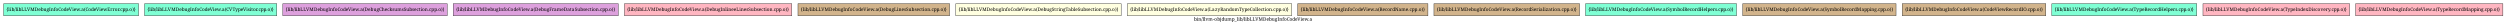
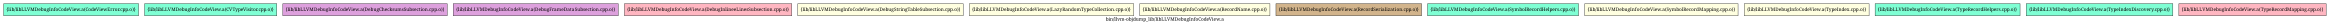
  digraph {
    label="bin/llvm-objdump_lib/libLLVMDebugInfoCodeView.a"
    rankdir=TB
    fontname="Noto Serif"
    node [group=0 shape=box style=filled fillcolor=aquamarine fontname="Noto Serif"]
    n1 [label="{lib/libLLVMDebugInfoCodeView.a(CodeViewError.cpp.o)}"]
    n2 [label="{lib/libLLVMDebugInfoCodeView.a(CVTypeVisitor.cpp.o)}"]
    n3 [label="{lib/libLLVMDebugInfoCodeView.a(DebugChecksumsSubsection.cpp.o)}" fillcolor=plum]
    n4 [label="{lib/libLLVMDebugInfoCodeView.a(DebugFrameDataSubsection.cpp.o)}" fillcolor=plum]
    n5 [label="{lib/libLLVMDebugInfoCodeView.a(DebugInlineeLinesSubsection.cpp.o)}" fillcolor=lightpink]
-   n6 [label="{lib/libLLVMDebugInfoCodeView.a(DebugLinesSubsection.cpp.o)}" fillcolor=tan]
    n7 [label="{lib/libLLVMDebugInfoCodeView.a(DebugStringTableSubsection.cpp.o)}" fillcolor=lightyellow]
    n8 [label="{lib/libLLVMDebugInfoCodeView.a(LazyRandomTypeCollection.cpp.o)}" fillcolor=lightyellow]
-   n9 [label="{lib/libLLVMDebugInfoCodeView.a(RecordName.cpp.o)}" fillcolor=tan]
+   n9 [label="{lib/libLLVMDebugInfoCodeView.a(RecordName.cpp.o)}" fillcolor=lightyellow]
    n10 [label="{lib/libLLVMDebugInfoCodeView.a(RecordSerialization.cpp.o)}" fillcolor=tan]
    n11 [label="{lib/libLLVMDebugInfoCodeView.a(SymbolRecordHelpers.cpp.o)}"]
-   n12 [label="{lib/libLLVMDebugInfoCodeView.a(SymbolRecordMapping.cpp.o)}" fillcolor=tan]
-   n13 [label="{lib/libLLVMDebugInfoCodeView.a(CodeViewRecordIO.cpp.o)}" fillcolor=tan]
+   n12 [label="{lib/libLLVMDebugInfoCodeView.a(SymbolRecordMapping.cpp.o)}" fillcolor=lightyellow]
+   n14 [label="{lib/libLLVMDebugInfoCodeView.a(TypeIndex.cpp.o)}" fillcolor=lightyellow]
    n15 [label="{lib/libLLVMDebugInfoCodeView.a(TypeRecordHelpers.cpp.o)}"]
-   n16 [label="{lib/libLLVMDebugInfoCodeView.a(TypeIndexDiscovery.cpp.o)}" fillcolor=lightpink]
+   n16 [label="{lib/libLLVMDebugInfoCodeView.a(TypeIndexDiscovery.cpp.o)}"]
    n17 [label="{lib/libLLVMDebugInfoCodeView.a(TypeRecordMapping.cpp.o)}" fillcolor=lightpink]
  }
